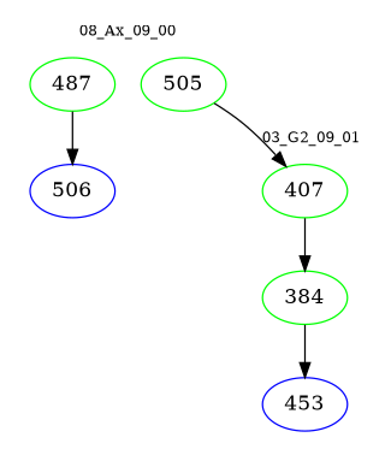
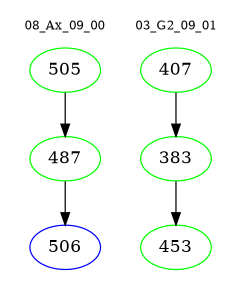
  digraph {
    node [color=green]
    edge [color=black]
    n1 [label=505]
    n2 [label=487]
    n3 [color=blue label=506]
    n4 [label=407]
-   n5 [label=384]
-   n6 [color=blue label=453]
+   n5 [label=383]
+   n6 [label=453]
    subgraph cluster_1 {
      color=white
      fontsize=10
      label="08_Ax_09_00"
      n1
      n2
      n3
    }
    subgraph cluster_2 {
      color=white
      fontsize=10
      label="03_G2_09_01"
      n4
      n5
      n6
    }
-   n1 -> n4
+   n1 -> n2
    n2 -> n3
    n4 -> n5
    n5 -> n6
  }
